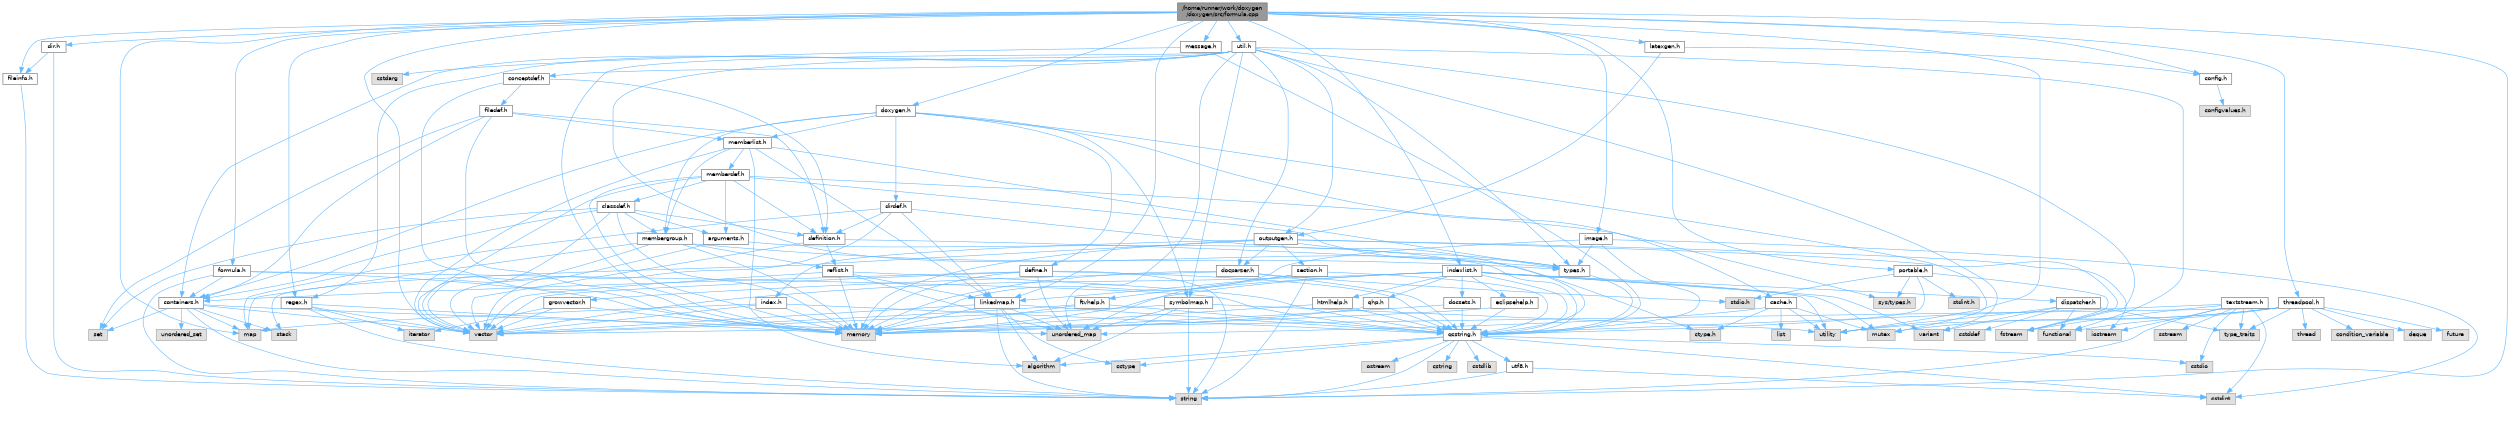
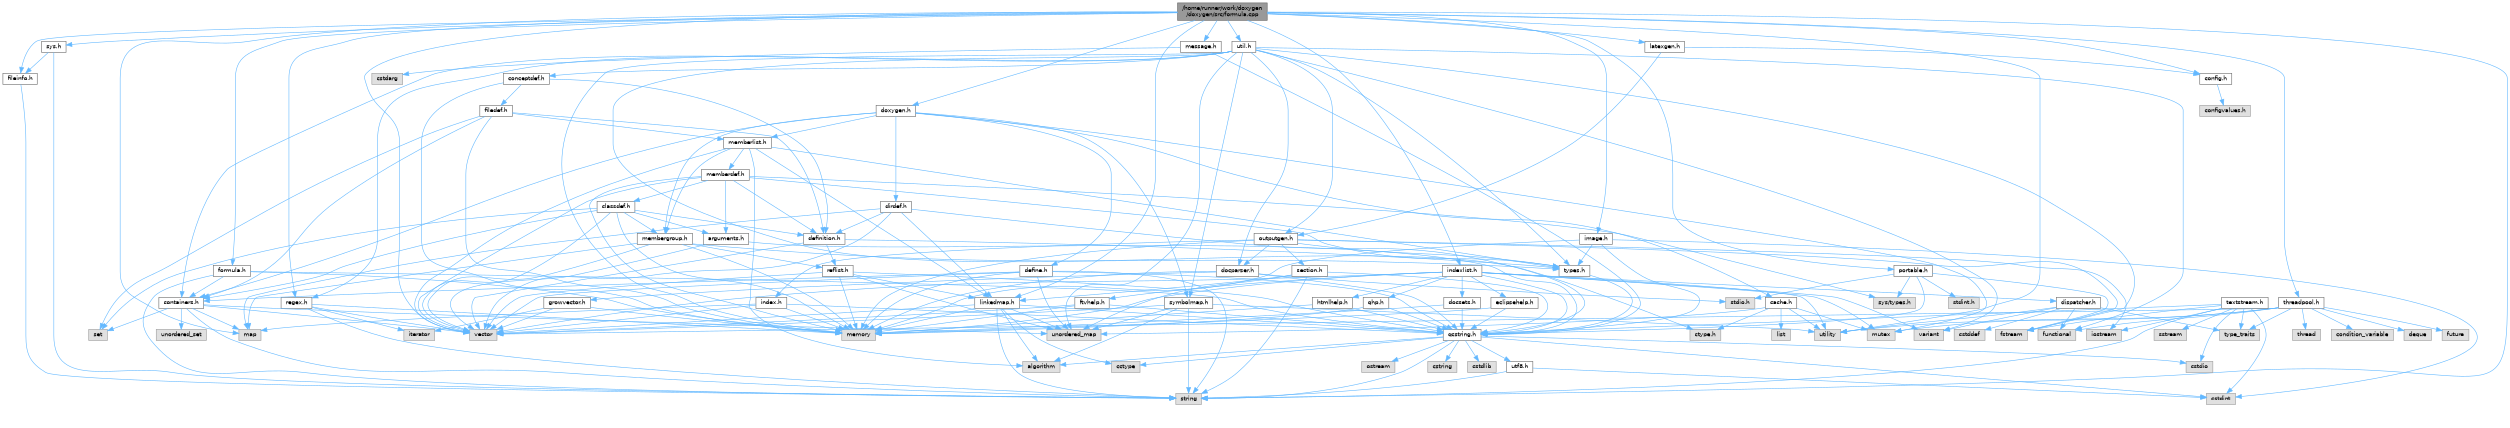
  digraph {
    node [color=grey40 fillcolor=white fontname=Helvetica fontsize=10 shape=box style=filled]
    edge [color=steelblue1 fontname=Helvetica fontsize=10 labelfontname=Helvetica labelfontsize=10 style=solid]
    n1 [color=gray40 fillcolor=grey60 fontcolor=black height=0.2 label="/home/runner/work/doxygen\l/doxygen/src/formula.cpp" width=0.4]
    n2 [color=grey60 fillcolor="#E0E0E0" height=0.2 label=map width=0.4]
    n3 [color=grey60 fillcolor="#E0E0E0" height=0.2 label=vector width=0.4]
    n4 [color=grey60 fillcolor="#E0E0E0" height=0.2 label=string width=0.4]
    n5 [color=grey60 fillcolor="#E0E0E0" height=0.2 label=utility width=0.4]
    n6 [height=0.2 label="formula.h" width=0.4]
    n7 [height=0.2 label="message.h" width=0.4]
    n8 [height=0.2 label="config.h" width=0.4]
    n9 [height=0.2 label="util.h" width=0.4]
    n10 [height=0.2 label="linkedmap.h" width=0.4]
    n11 [height=0.2 label="regex.h" width=0.4]
    n12 [height=0.2 label="portable.h" width=0.4]
    n13 [height=0.2 label="image.h" width=0.4]
    n14 [height=0.2 label="fileinfo.h" width=0.4]
-   n15 [height=0.2 label="dir.h" width=0.4]
+   n15 [height=0.2 label="sys.h" width=0.4]
    n16 [height=0.2 label="threadpool.h" width=0.4]
    n17 [height=0.2 label="latexgen.h" width=0.4]
    n18 [height=0.2 label="doxygen.h" width=0.4]
    n19 [height=0.2 label="indexlist.h" width=0.4]
    n20 [color=grey60 fillcolor="#E0E0E0" height=0.2 label=memory width=0.4]
    n21 [height=0.2 label="qcstring.h" width=0.4]
    n22 [height=0.2 label="containers.h" width=0.4]
    n23 [color=grey60 fillcolor="#E0E0E0" height=0.2 label=cstdarg width=0.4]
    n24 [color=grey60 fillcolor="#E0E0E0" height=0.2 label="configvalues.h" width=0.4]
    n25 [color=grey60 fillcolor="#E0E0E0" height=0.2 label=unordered_map width=0.4]
    n26 [color=grey60 fillcolor="#E0E0E0" height=0.2 label=functional width=0.4]
    n27 [color=grey60 fillcolor="#E0E0E0" height=0.2 label=fstream width=0.4]
    n28 [color=grey60 fillcolor="#E0E0E0" height=0.2 label=variant width=0.4]
    n29 [color=grey60 fillcolor="#E0E0E0" height=0.2 label="ctype.h" width=0.4]
    n30 [height=0.2 label="types.h" width=0.4]
    n31 [height=0.2 label="docparser.h" width=0.4]
    n32 [height=0.2 label="outputgen.h" width=0.4]
    n33 [height=0.2 label="conceptdef.h" width=0.4]
    n34 [height=0.2 label="symbolmap.h" width=0.4]
    n35 [color=grey60 fillcolor="#E0E0E0" height=0.2 label=algorithm width=0.4]
    n36 [color=grey60 fillcolor="#E0E0E0" height=0.2 label=cctype width=0.4]
    n37 [color=grey60 fillcolor="#E0E0E0" height=0.2 label=iterator width=0.4]
    n38 [color=grey60 fillcolor="#E0E0E0" height=0.2 label="stdio.h" width=0.4]
    n39 [color=grey60 fillcolor="#E0E0E0" height=0.2 label="sys/types.h" width=0.4]
    n40 [color=grey60 fillcolor="#E0E0E0" height=0.2 label="stdint.h" width=0.4]
    n41 [color=grey60 fillcolor="#E0E0E0" height=0.2 label=cstdint width=0.4]
    n42 [color=grey60 fillcolor="#E0E0E0" height=0.2 label=type_traits width=0.4]
    n43 [color=grey60 fillcolor="#E0E0E0" height=0.2 label=condition_variable width=0.4]
    n44 [color=grey60 fillcolor="#E0E0E0" height=0.2 label=deque width=0.4]
    n45 [color=grey60 fillcolor="#E0E0E0" height=0.2 label=future width=0.4]
    n46 [color=grey60 fillcolor="#E0E0E0" height=0.2 label=mutex width=0.4]
    n47 [color=grey60 fillcolor="#E0E0E0" height=0.2 label=thread width=0.4]
    n48 [height=0.2 label="memberlist.h" width=0.4]
    n49 [height=0.2 label="membergroup.h" width=0.4]
    n50 [height=0.2 label="dirdef.h" width=0.4]
    n51 [height=0.2 label="define.h" width=0.4]
    n52 [height=0.2 label="cache.h" width=0.4]
    n53 [height=0.2 label="dispatcher.h" width=0.4]
    n54 [height=0.2 label="docsets.h" width=0.4]
    n55 [height=0.2 label="eclipsehelp.h" width=0.4]
    n56 [height=0.2 label="ftvhelp.h" width=0.4]
    n57 [height=0.2 label="htmlhelp.h" width=0.4]
    n58 [height=0.2 label="qhp.h" width=0.4]
    n59 [color=grey60 fillcolor="#E0E0E0" height=0.2 label=cstring width=0.4]
    n60 [color=grey60 fillcolor="#E0E0E0" height=0.2 label=cstdio width=0.4]
    n61 [color=grey60 fillcolor="#E0E0E0" height=0.2 label=cstdlib width=0.4]
    n62 [color=grey60 fillcolor="#E0E0E0" height=0.2 label=ostream width=0.4]
    n63 [height=0.2 label="utf8.h" width=0.4]
    n64 [color=grey60 fillcolor="#E0E0E0" height=0.2 label=set width=0.4]
    n65 [color=grey60 fillcolor="#E0E0E0" height=0.2 label=unordered_set width=0.4]
-   n66 [color=grey60 fillcolor="#E0E0E0" height=0.2 label=stack width=0.4]
    n67 [height=0.2 label="growvector.h" width=0.4]
    n68 [color=grey60 fillcolor="#E0E0E0" height=0.2 label=iostream width=0.4]
    n69 [height=0.2 label="index.h" width=0.4]
    n70 [height=0.2 label="section.h" width=0.4]
    n71 [height=0.2 label="definition.h" width=0.4]
    n72 [height=0.2 label="filedef.h" width=0.4]
    n73 [height=0.2 label="textstream.h" width=0.4]
    n74 [color=grey60 fillcolor="#E0E0E0" height=0.2 label=sstream width=0.4]
    n75 [height=0.2 label="reflist.h" width=0.4]
    n76 [height=0.2 label="memberdef.h" width=0.4]
    n77 [height=0.2 label="arguments.h" width=0.4]
    n78 [height=0.2 label="classdef.h" width=0.4]
    n79 [color=grey60 fillcolor="#E0E0E0" height=0.2 label=list width=0.4]
    n80 [color=grey60 fillcolor="#E0E0E0" height=0.2 label=cstddef width=0.4]
    n1 -> n2
    n1 -> n3
    n1 -> n4
    n1 -> n5
    n1 -> n6
    n1 -> n7
    n1 -> n8
    n1 -> n9
    n1 -> n10
    n1 -> n11
    n1 -> n12
    n1 -> n13
    n1 -> n14
    n1 -> n15
    n1 -> n16
    n1 -> n17
    n1 -> n18
    n1 -> n19
    n6 -> n4
    n6 -> n20
    n6 -> n21
    n6 -> n22
    n7 -> n21
    n7 -> n23
    n8 -> n24
    n9 -> n11
    n9 -> n20
    n9 -> n22
    n9 -> n25
    n9 -> n26
    n9 -> n27
    n9 -> n28
    n9 -> n29
    n9 -> n30
    n9 -> n31
    n9 -> n32
    n9 -> n33
    n9 -> n34
    n10 -> n3
    n10 -> n4
    n10 -> n20
    n10 -> n21
    n10 -> n25
    n10 -> n35
    n10 -> n36
    n11 -> n3
    n11 -> n4
    n11 -> n20
    n11 -> n37
    n12 -> n21
    n12 -> n27
    n12 -> n38
    n12 -> n39
    n12 -> n40
    n13 -> n20
    n13 -> n21
    n13 -> n30
    n13 -> n41
    n14 -> n4
    n15 -> n4
    n15 -> n14
    n16 -> n3
    n16 -> n5
    n16 -> n26
    n16 -> n42
    n16 -> n43
    n16 -> n44
    n16 -> n45
    n16 -> n46
    n16 -> n47
    n17 -> n8
    n17 -> n32
    n18 -> n22
    n18 -> n34
    n18 -> n46
    n18 -> n48
    n18 -> n49
    n18 -> n50
    n18 -> n51
    n18 -> n52
    n19 -> n3
    n19 -> n5
    n19 -> n20
    n19 -> n21
    n19 -> n28
    n19 -> n46
    n19 -> n53
    n19 -> n54
    n19 -> n55
    n19 -> n56
    n19 -> n57
    n19 -> n58
    n21 -> n4
    n21 -> n35
    n21 -> n36
    n21 -> n41
    n21 -> n59
    n21 -> n60
    n21 -> n61
    n21 -> n62
    n21 -> n63
    n22 -> n2
    n22 -> n3
    n22 -> n4
    n22 -> n25
    n22 -> n64
    n22 -> n65
-   n22 -> n66
    n30 -> n21
    n31 -> n20
    n31 -> n21
    n31 -> n38
    n31 -> n67
    n32 -> n20
    n32 -> n27
    n32 -> n30
    n32 -> n31
-   n32 -> n66
    n32 -> n68
    n32 -> n69
    n32 -> n70
    n33 -> n20
    n33 -> n71
    n33 -> n72
    n34 -> n3
    n34 -> n4
    n34 -> n5
    n34 -> n25
    n34 -> n35
    n48 -> n3
    n48 -> n10
    n48 -> n30
    n48 -> n35
    n48 -> n49
    n48 -> n76
    n49 -> n2
    n49 -> n3
    n49 -> n20
    n49 -> n30
    n49 -> n75
    n50 -> n2
    n50 -> n3
    n50 -> n10
    n50 -> n21
    n50 -> n71
    n51 -> n3
    n51 -> n4
    n51 -> n20
    n51 -> n21
    n51 -> n22
    n51 -> n25
    n52 -> n5
    n52 -> n25
    n52 -> n29
    n52 -> n46
    n52 -> n79
    n53 -> n5
    n53 -> n26
    n53 -> n28
    n53 -> n42
    n53 -> n80
    n54 -> n20
    n54 -> n21
    n55 -> n20
    n55 -> n21
    n56 -> n3
    n56 -> n20
    n56 -> n21
    n57 -> n20
    n57 -> n21
    n58 -> n20
    n58 -> n21
    n63 -> n4
    n63 -> n41
    n67 -> n3
    n67 -> n20
    n67 -> n37
    n69 -> n2
    n69 -> n3
    n69 -> n20
    n69 -> n21
    n70 -> n4
    n70 -> n10
    n70 -> n21
    n70 -> n25
    n71 -> n3
    n71 -> n30
    n71 -> n75
    n72 -> n20
    n72 -> n22
    n72 -> n48
    n72 -> n64
    n72 -> n71
    n73 -> n4
    n73 -> n21
    n73 -> n27
    n73 -> n41
    n73 -> n42
    n73 -> n60
    n73 -> n68
    n73 -> n74
    n75 -> n3
    n75 -> n10
    n75 -> n20
    n75 -> n21
    n75 -> n25
    n76 -> n3
    n76 -> n20
    n76 -> n30
    n76 -> n39
    n76 -> n71
    n76 -> n77
    n76 -> n78
    n77 -> n3
    n77 -> n21
    n78 -> n3
    n78 -> n20
    n78 -> n22
    n78 -> n49
    n78 -> n64
    n78 -> n71
    n78 -> n77
  }
